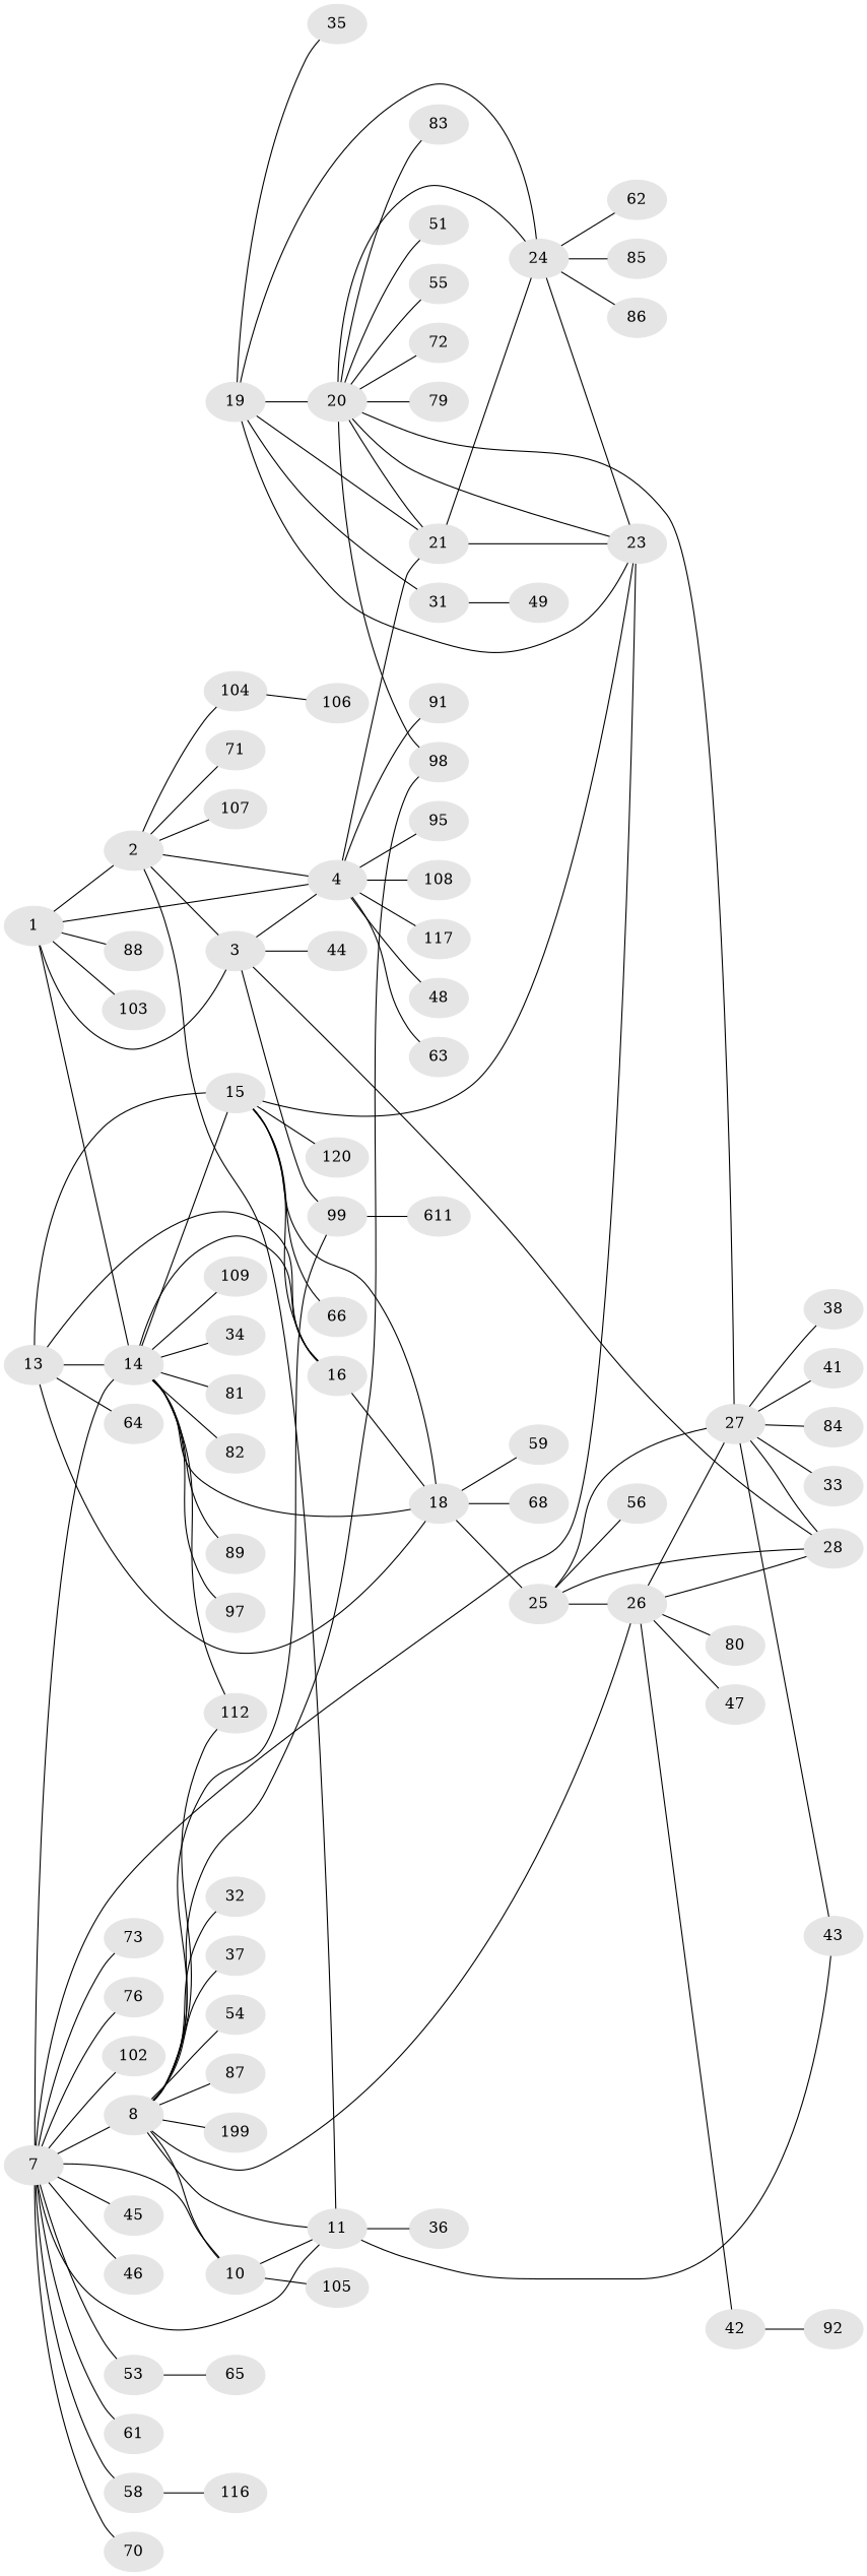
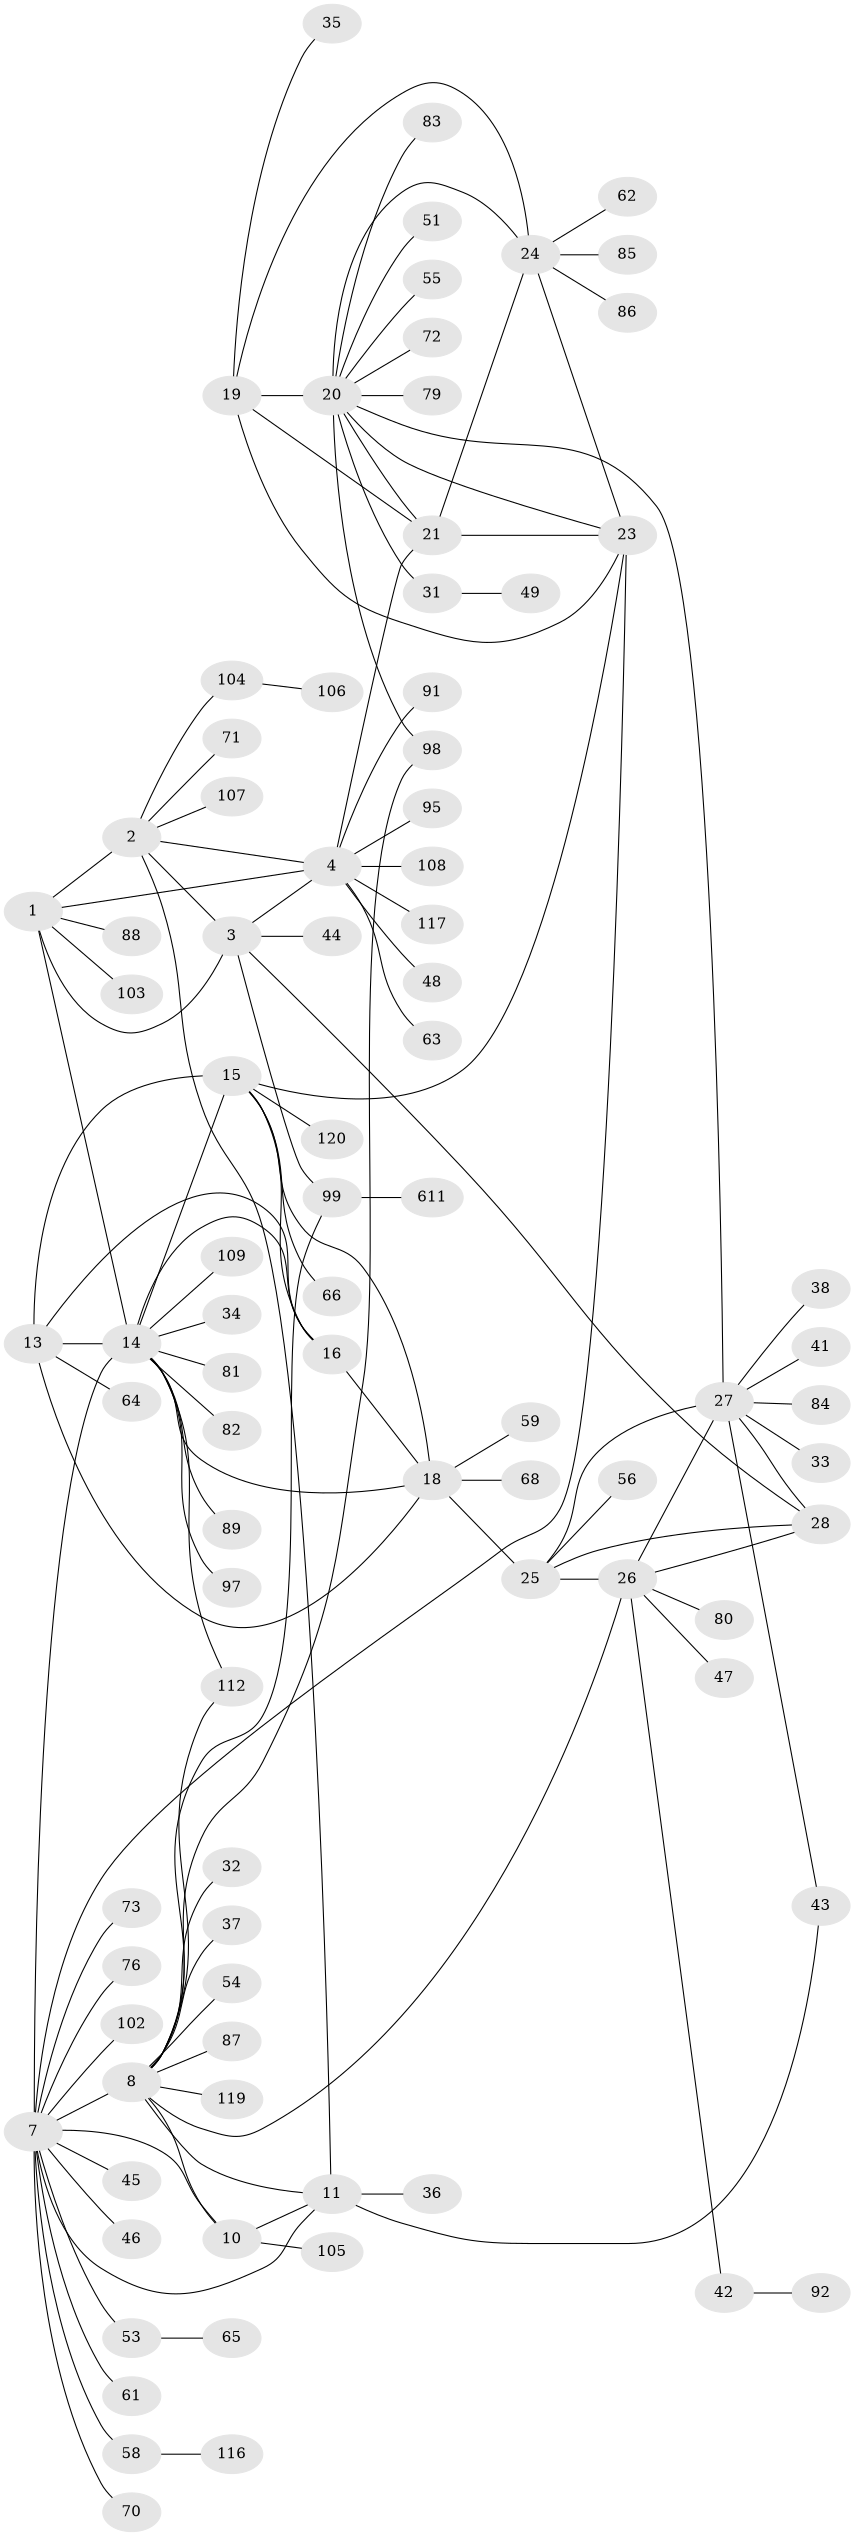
  graph {
    rankdir=LR
    node [color=gray90 style=filled]
    1 [super="+118"]
    2 [super="+5"]
    3 [super="+101"]
    4 [super="+6"]
    14 [super="+67"]
    88
    103
    11 [super="+60"]
    71
    104
    107
    28 [super="+52"]
    44 [super="+113"]
    99
    21 [super="+98"]
    48
    63 [super="+96"]
    91
    95
    108
    117
    112
    15 [super="+110"]
    16 [super="+50"]
    18 [super="+75"]
    34
    81
    82
    89
    97
    109
    36 [super="+114"]
    43
    106
    n35 [label=611]
    23 [super="+57"]
    n37 [label=24 super="+24"]
    7 [super="+12"]
    8 [super="+9"]
    10 [super="+40"]
    45
    46 [super="+69"]
    53
    58
    61
    70
    73
    76 [super="+93"]
    102
    26 [super="+30"]
    32
    37
    54
    87
    n55 [label=98]
-   119 [label=199]
+   119
    105
    65
    116
    27 [super="+29"]
    42 [super="+77"]
    47
    80
    13 [super="+17"]
    64
    66
    120
    25 [super="+74"]
    59
    68 [super="+94"]
    56
    19 [super="+100"]
    20 [super="+78"]
    35
    31 [super="+39"]
    51
    55
    72
    79
    83
    62 [super="+115"]
    85
    86
    33
    38
    41
    84
    49
    92
    1 -- 2 [weight=2]
    1 -- 3
    1 -- 4 [weight=2]
    1 -- 14
    1 -- 88
    1 -- 103
    2 -- 3 [weight=2]
    2 -- 4 [weight=4]
    2 -- 11
    2 -- 71
    2 -- 104
    2 -- 107
    3 -- 4 [weight=2]
    3 -- 28
    3 -- 44
    3 -- 99
    4 -- 21
    4 -- 48
    4 -- 63
    4 -- 91
    4 -- 95
    4 -- 108
    4 -- 117
    14 -- 112
    14 -- 15
    14 -- 16
    14 -- 18
    14 -- 34
    14 -- 81
    14 -- 82
    14 -- 89
    14 -- 97
    14 -- 109
    11 -- 36
    11 -- 43
    104 -- 106
    99 -- n35
    21 -- 23
    21 -- n37 [weight=2]
    15 -- 16
    15 -- 18
    15 -- 23
    15 -- 66
    15 -- 120
    16 -- 18
    18 -- 25
    18 -- 59
    18 -- 68
    n37 -- 23 [weight=2]
    n37 -- 62
    n37 -- 85
    n37 -- 86
    7 -- 14
    7 -- 11 [weight=2]
    7 -- 23
    7 -- 8 [weight=4]
    7 -- 10 [weight=2]
    7 -- 45
    7 -- 46
    7 -- 53
    7 -- 58
    7 -- 61
    7 -- 70
    7 -- 73
    7 -- 76
    7 -- 102
    8 -- 11 [weight=2]
    8 -- 99
    8 -- 112
    8 -- 10 [weight=2]
    8 -- 26
    8 -- 32
    8 -- 37
    8 -- 54
    8 -- 87
    8 -- n55
    8 -- 119
    10 -- 11
    10 -- 105
    53 -- 65
    58 -- 116
    26 -- 28 [weight=2]
    26 -- 27 [weight=4]
    26 -- 42
    26 -- 47
    26 -- 80
    27 -- 28 [weight=2]
    27 -- 43
    27 -- 33
    27 -- 38
    27 -- 41
    27 -- 84
    42 -- 92
    13 -- 14 [weight=2]
    13 -- 15 [weight=2]
    13 -- 16 [weight=2]
    13 -- 18 [weight=2]
    13 -- 64
    25 -- 28
    25 -- 26 [weight=2]
    25 -- 27 [weight=2]
    25 -- 56
    19 -- 21
    19 -- 23
    19 -- n37 [weight=2]
    19 -- 20
    19 -- 35
    20 -- 21
    20 -- 23
    20 -- n37 [weight=2]
    20 -- n55
    20 -- 27 [weight=2]
-   19 -- 31
+   20 -- 31
    20 -- 51
    20 -- 55
    20 -- 72
    20 -- 79
    20 -- 83
    31 -- 49
  }
